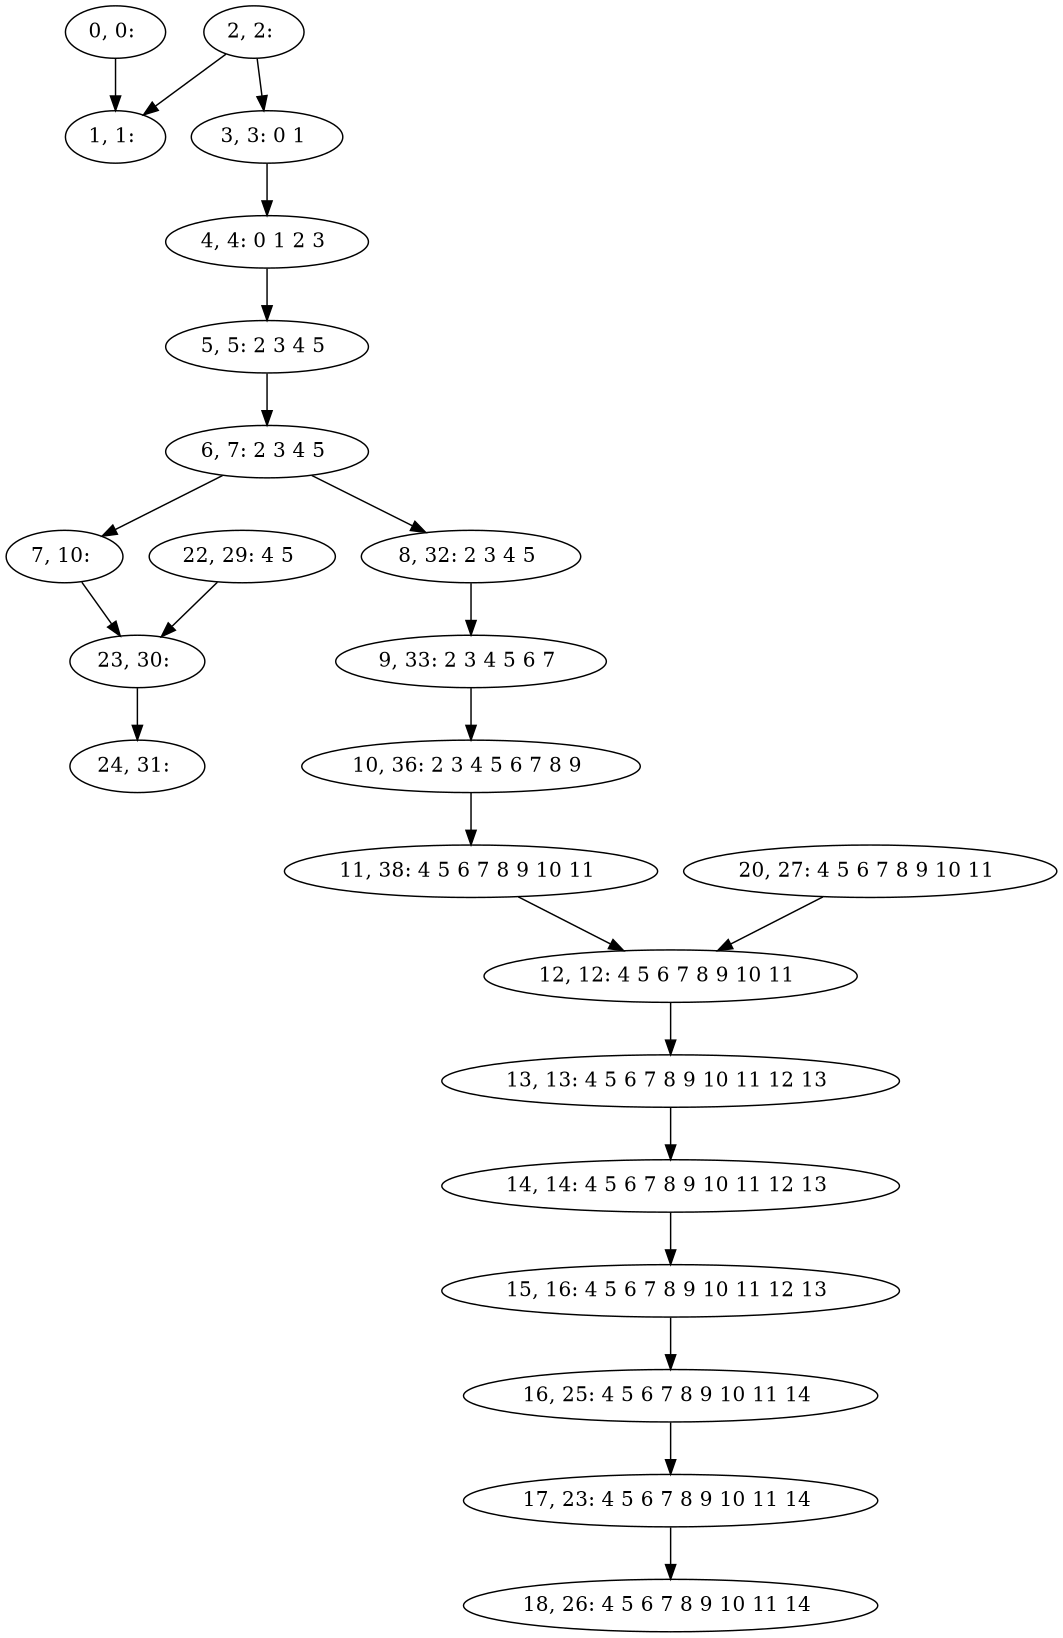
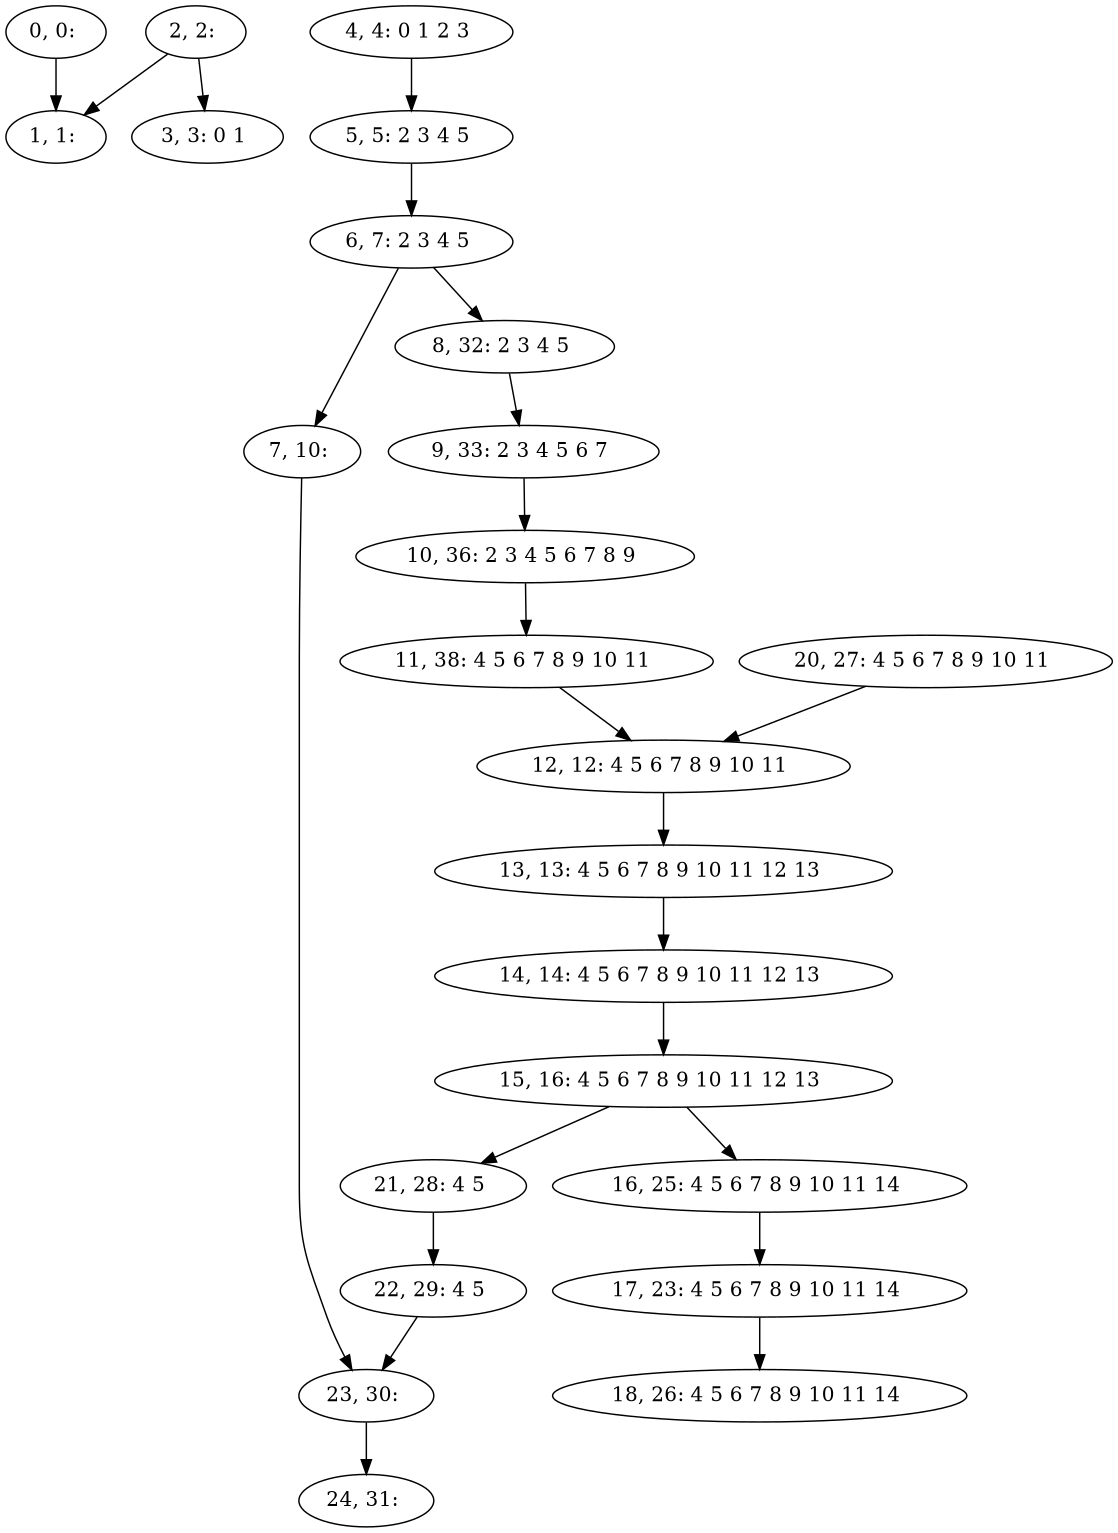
  digraph {
    n1 [label="0, 0: "]
    n2 [label="1, 1: "]
    n3 [label="2, 2: "]
    n4 [label="3, 3: 0 1 "]
    n5 [label="4, 4: 0 1 2 3 "]
    n6 [label="5, 5: 2 3 4 5 "]
    n7 [label="6, 7: 2 3 4 5 "]
    n8 [label="7, 10: "]
    n9 [label="8, 32: 2 3 4 5 "]
    n10 [label="23, 30: "]
    n11 [label="9, 33: 2 3 4 5 6 7 "]
    n12 [label="24, 31: "]
    n13 [label="10, 36: 2 3 4 5 6 7 8 9 "]
    n14 [label="11, 38: 4 5 6 7 8 9 10 11 "]
    n15 [label="12, 12: 4 5 6 7 8 9 10 11 "]
    n16 [label="13, 13: 4 5 6 7 8 9 10 11 12 13 "]
    n17 [label="14, 14: 4 5 6 7 8 9 10 11 12 13 "]
    n18 [label="15, 16: 4 5 6 7 8 9 10 11 12 13 "]
    n19 [label="16, 25: 4 5 6 7 8 9 10 11 14 "]
+   n20 [label="21, 28: 4 5 "]
    n21 [label="17, 23: 4 5 6 7 8 9 10 11 14 "]
    n22 [label="22, 29: 4 5 "]
    n23 [label="18, 26: 4 5 6 7 8 9 10 11 14 "]
    n24 [label="20, 27: 4 5 6 7 8 9 10 11 "]
    n1 -> n2
    n3 -> n2
    n3 -> n4
-   n4 -> n5
    n5 -> n6
    n6 -> n7
    n7 -> n8
    n7 -> n9
    n8 -> n10
    n9 -> n11
    n10 -> n12
    n11 -> n13
    n13 -> n14
    n14 -> n15
    n15 -> n16
    n16 -> n17
    n17 -> n18
    n18 -> n19
+   n18 -> n20
    n19 -> n21
+   n20 -> n22
    n21 -> n23
    n22 -> n10
    n24 -> n15
  }
